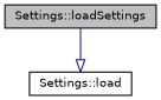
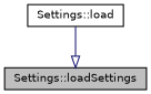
  digraph {
    rankdir=TB
    node [color=black fontname=Helvetica fontsize=10 shape=box style=filled]
    n1 [fillcolor=grey75 fontcolor=black height=0.2 label="Settings::loadSettings" width=0.4]
    n2 [fillcolor=white height=0.2 label="Settings::load" width=0.4]
-   n1 -> n2 [color=midnightblue fontname=Helvetica fontsize=10 labelfontname=Helvetica labelfontsize=10 style=solid arrowhead=onormal]
+   n2 -> n1 [color=midnightblue fontname=Helvetica fontsize=10 labelfontname=Helvetica labelfontsize=10 style=solid arrowhead=onormal]
  }
